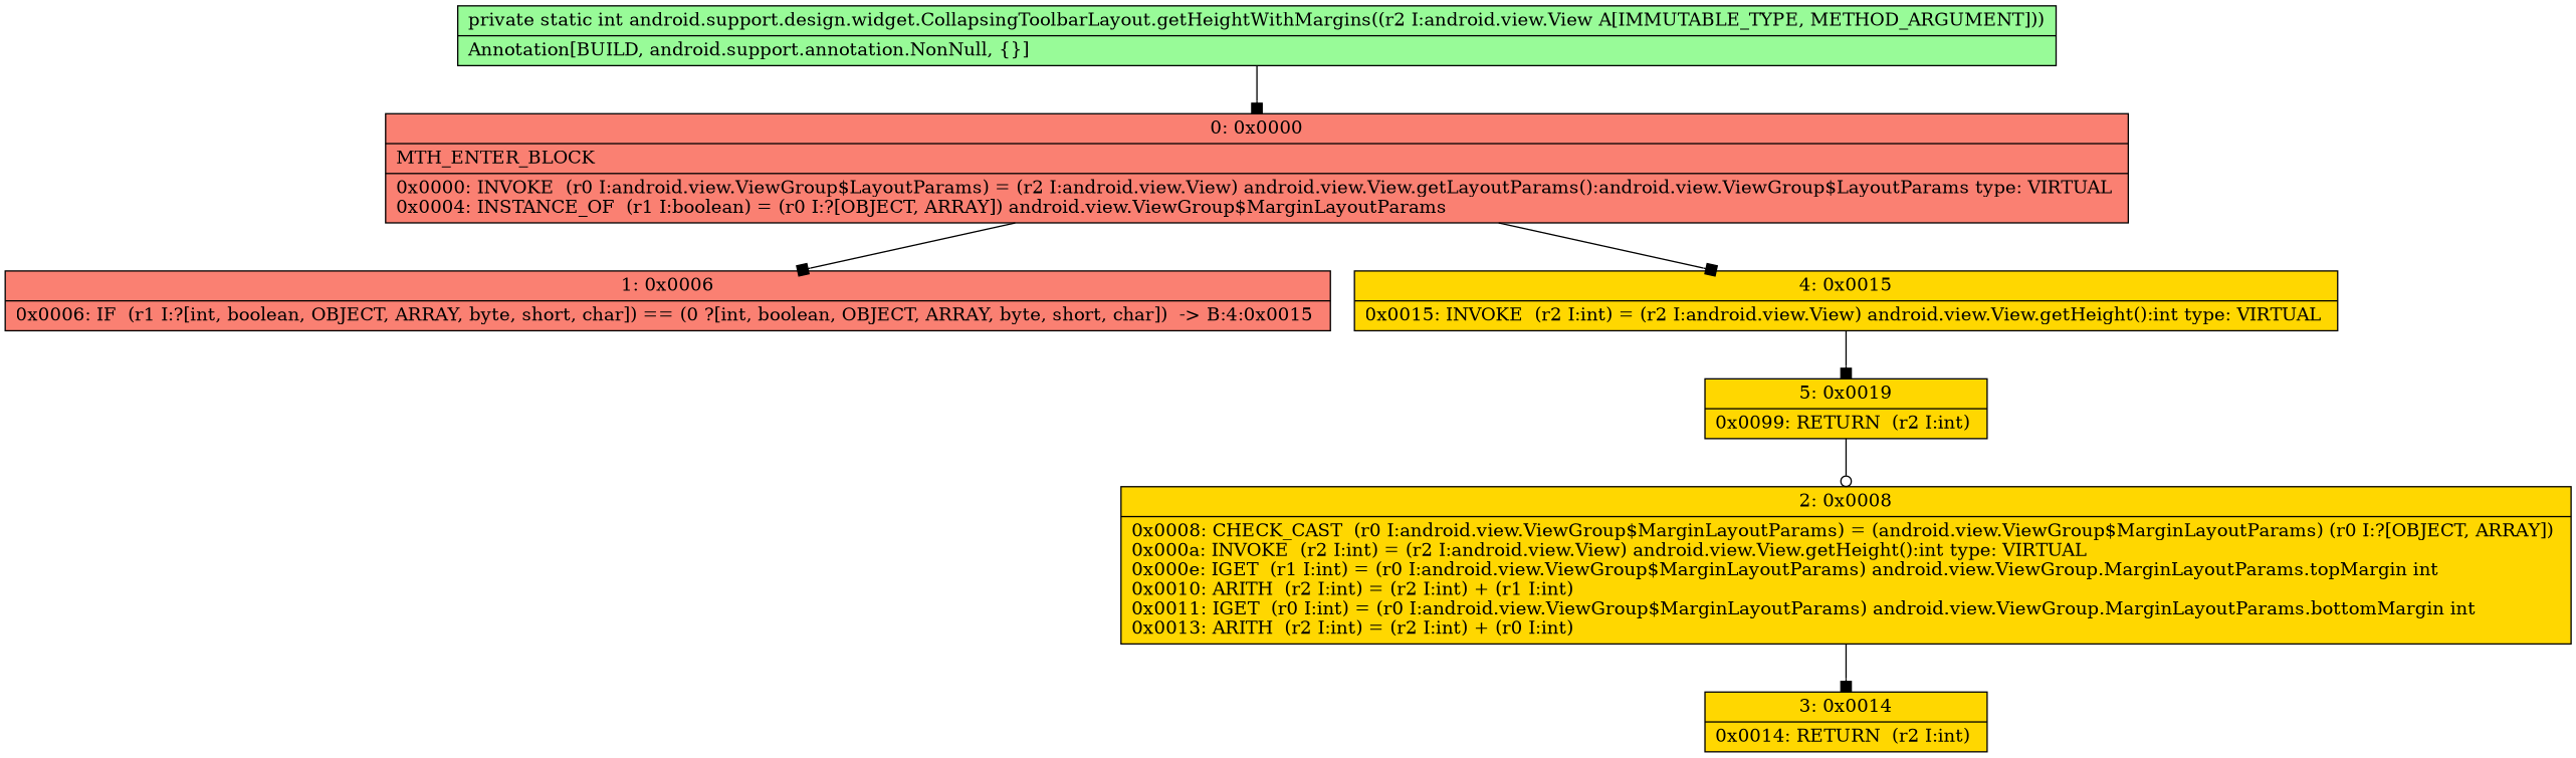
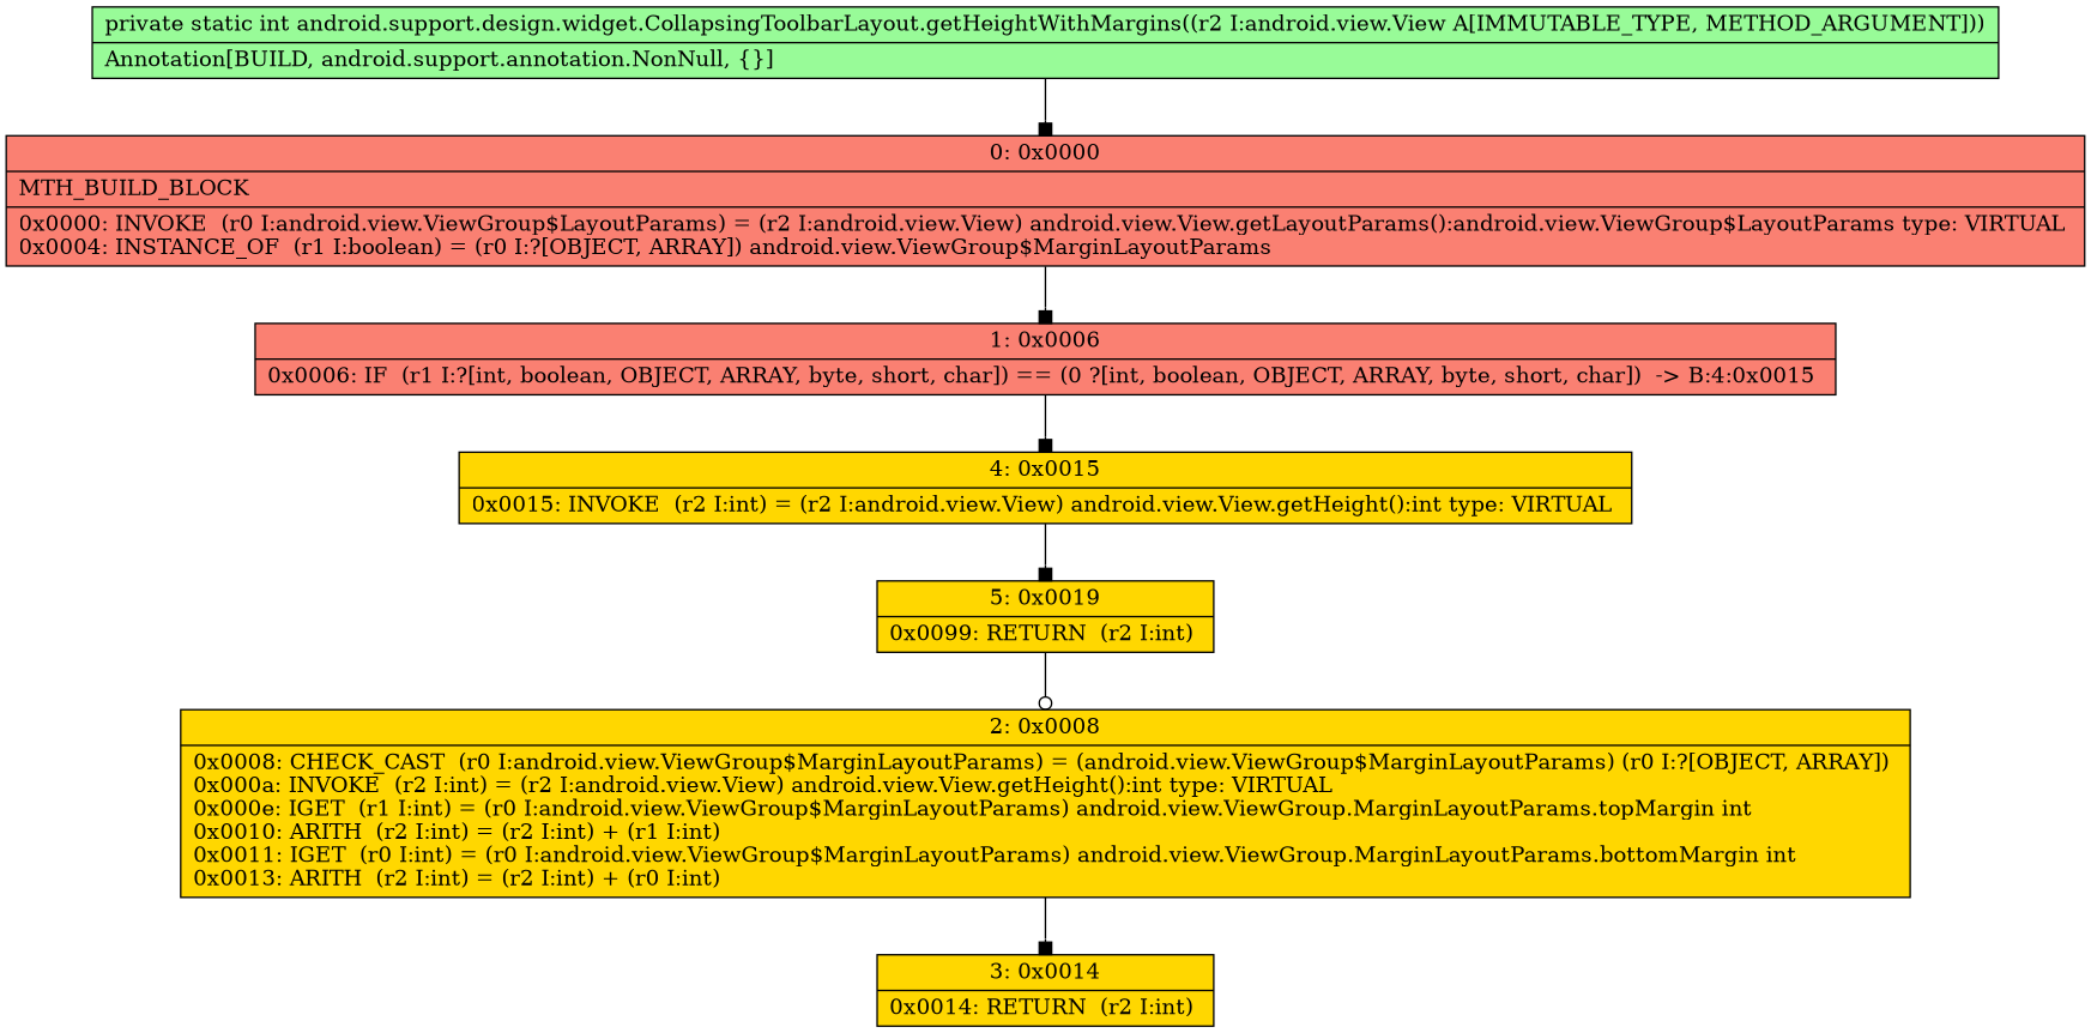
  digraph {
    node [fillcolor=gold shape=record style=filled]
    edge [arrowhead=box style=solid]
-   n1 [fillcolor=salmon label="{0\:\ 0x0000|MTH_ENTER_BLOCK\l|0x0000: INVOKE  (r0 I:android.view.ViewGroup$LayoutParams) = (r2 I:android.view.View) android.view.View.getLayoutParams():android.view.ViewGroup$LayoutParams type: VIRTUAL \l0x0004: INSTANCE_OF  (r1 I:boolean) = (r0 I:?[OBJECT, ARRAY]) android.view.ViewGroup$MarginLayoutParams \l}"]
+   n1 [fillcolor=salmon label="{0\:\ 0x0000|MTH_BUILD_BLOCK\l|0x0000: INVOKE  (r0 I:android.view.ViewGroup$LayoutParams) = (r2 I:android.view.View) android.view.View.getLayoutParams():android.view.ViewGroup$LayoutParams type: VIRTUAL \l0x0004: INSTANCE_OF  (r1 I:boolean) = (r0 I:?[OBJECT, ARRAY]) android.view.ViewGroup$MarginLayoutParams \l}"]
    n2 [fillcolor=salmon label="{1\:\ 0x0006|0x0006: IF  (r1 I:?[int, boolean, OBJECT, ARRAY, byte, short, char]) == (0 ?[int, boolean, OBJECT, ARRAY, byte, short, char])  \-\> B:4:0x0015 \l}"]
    n3 [label="{4\:\ 0x0015|0x0015: INVOKE  (r2 I:int) = (r2 I:android.view.View) android.view.View.getHeight():int type: VIRTUAL \l}"]
    n4 [label="{2\:\ 0x0008|0x0008: CHECK_CAST  (r0 I:android.view.ViewGroup$MarginLayoutParams) = (android.view.ViewGroup$MarginLayoutParams) (r0 I:?[OBJECT, ARRAY]) \l0x000a: INVOKE  (r2 I:int) = (r2 I:android.view.View) android.view.View.getHeight():int type: VIRTUAL \l0x000e: IGET  (r1 I:int) = (r0 I:android.view.ViewGroup$MarginLayoutParams) android.view.ViewGroup.MarginLayoutParams.topMargin int \l0x0010: ARITH  (r2 I:int) = (r2 I:int) + (r1 I:int) \l0x0011: IGET  (r0 I:int) = (r0 I:android.view.ViewGroup$MarginLayoutParams) android.view.ViewGroup.MarginLayoutParams.bottomMargin int \l0x0013: ARITH  (r2 I:int) = (r2 I:int) + (r0 I:int) \l}"]
    n5 [label="{3\:\ 0x0014|0x0014: RETURN  (r2 I:int) \l}"]
    n6 [label="{5\:\ 0x0019|0x0099: RETURN  (r2 I:int) \l}"]
    n7 [fillcolor=palegreen label="{private static int android.support.design.widget.CollapsingToolbarLayout.getHeightWithMargins((r2 I:android.view.View A[IMMUTABLE_TYPE, METHOD_ARGUMENT]))  | Annotation[BUILD, android.support.annotation.NonNull, \{\}]\l}"]
    n1 -> n2
-   n1 -> n3
+   n2 -> n3
    n3 -> n6
    n4 -> n5
    n6 -> n4 [arrowhead=odot]
    n7 -> n1
  }
